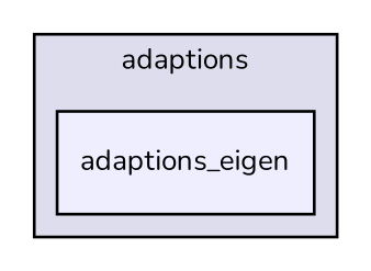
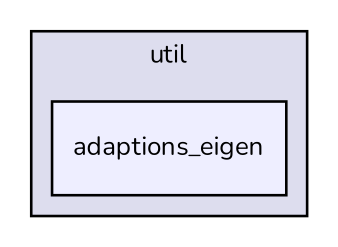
  digraph {
    compound=true
    fontname=Nunito
    n1 [fillcolor="#eeeeff" fontname=Nunito fontsize=10 label=adaptions_eigen pencolor=black shape=box style=filled]
    subgraph cluster_1 {
      bgcolor="#ddddee"
      fontsize=10
-     label=adaptions
+     label=util
      pencolor=black
      n1
    }
  }
